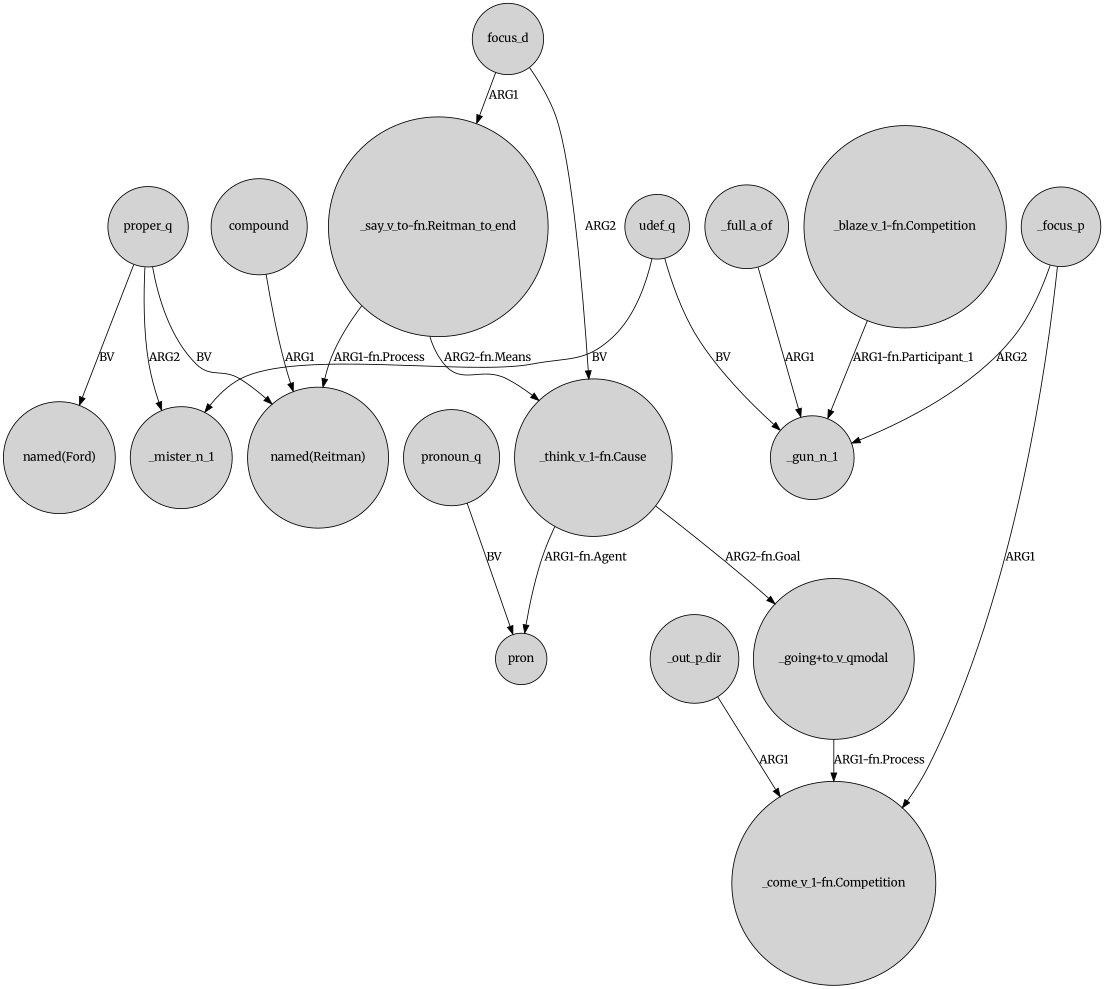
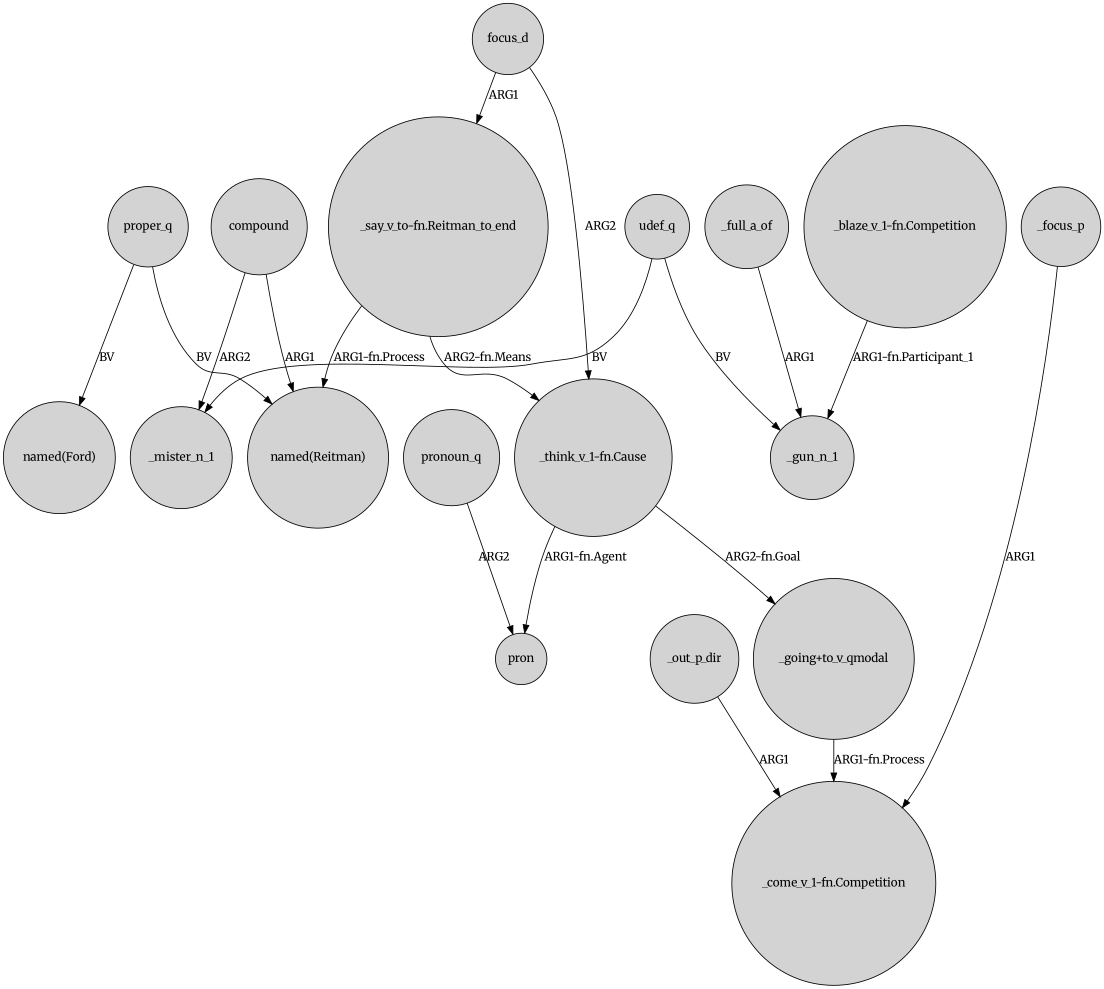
  digraph {
    fontname=Merriweather
    node [fontname=Merriweather shape=circle style=filled]
    edge [fontname=Merriweather]
    compound
    _mister_n_1
    "named(Reitman)"
    n4 [label="_say_v_to-fn.Reitman_to_end"]
    n5 [label="_think_v_1-fn.Cause"]
    pron
    "_going+to_v_qmodal"
    proper_q
    "named(Ford)"
    focus_d
    "_come_v_1-fn.Competition"
    "_blaze_v_1-fn.Competition"
    _gun_n_1
    udef_q
    _out_p_dir
    pronoun_q
    n17 [label=_focus_p]
    _full_a_of
-   proper_q -> _mister_n_1 [label=ARG2]
+   compound -> _mister_n_1 [label=ARG2]
    compound -> "named(Reitman)" [label=ARG1]
    n4 -> "named(Reitman)" [label="ARG1-fn.Process"]
    n4 -> n5 [label="ARG2-fn.Means"]
    n5 -> pron [label="ARG1-fn.Agent"]
    n5 -> "_going+to_v_qmodal" [label="ARG2-fn.Goal"]
    "_going+to_v_qmodal" -> "_come_v_1-fn.Competition" [label="ARG1-fn.Process"]
    proper_q -> "named(Reitman)" [label=BV]
    proper_q -> "named(Ford)" [label=BV]
    focus_d -> n4 [label=ARG1]
    focus_d -> n5 [label=ARG2]
    "_blaze_v_1-fn.Competition" -> _gun_n_1 [label="ARG1-fn.Participant_1"]
    udef_q -> _mister_n_1 [label=BV]
    udef_q -> _gun_n_1 [label=BV]
    _out_p_dir -> "_come_v_1-fn.Competition" [label=ARG1]
-   pronoun_q -> pron [label=BV]
+   pronoun_q -> pron [label=ARG2]
    n17 -> "_come_v_1-fn.Competition" [label=ARG1]
-   n17 -> _gun_n_1 [label=ARG2]
    _full_a_of -> _gun_n_1 [label=ARG1]
  }
